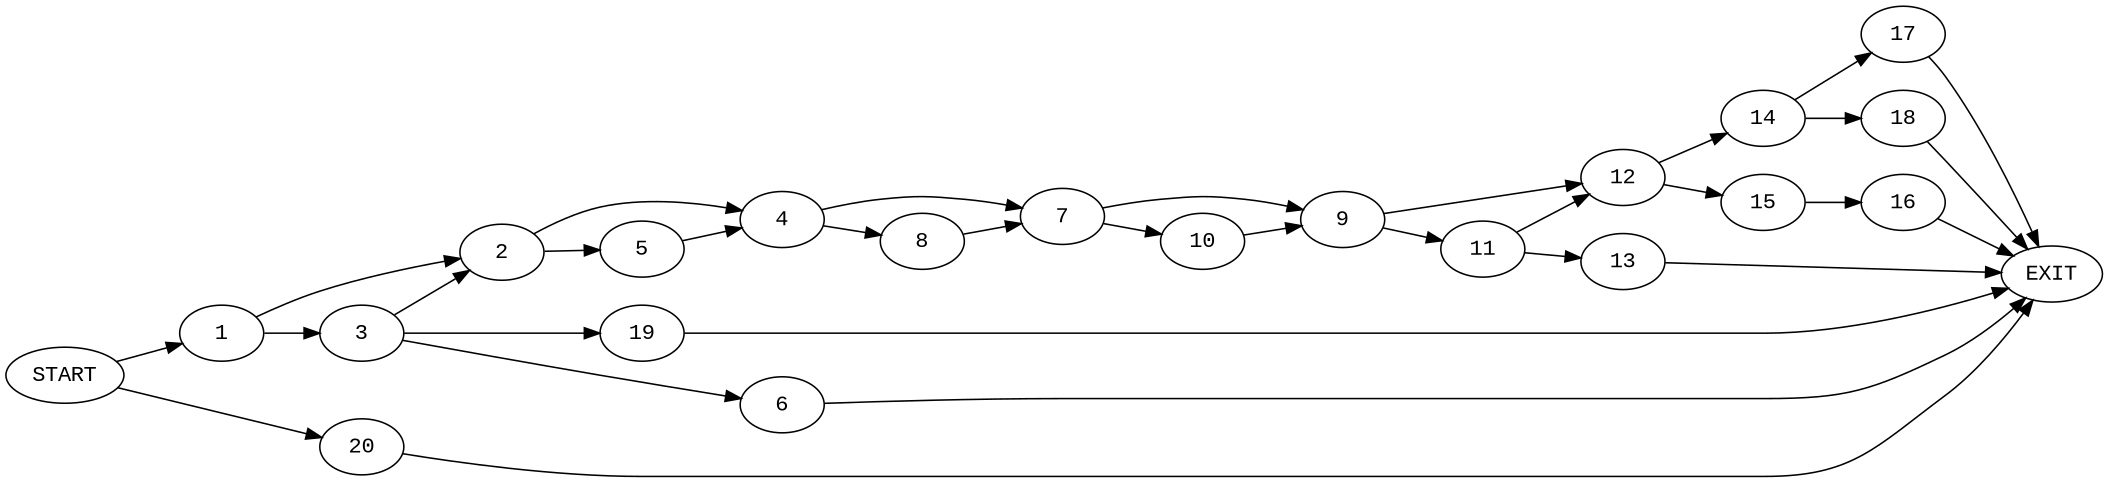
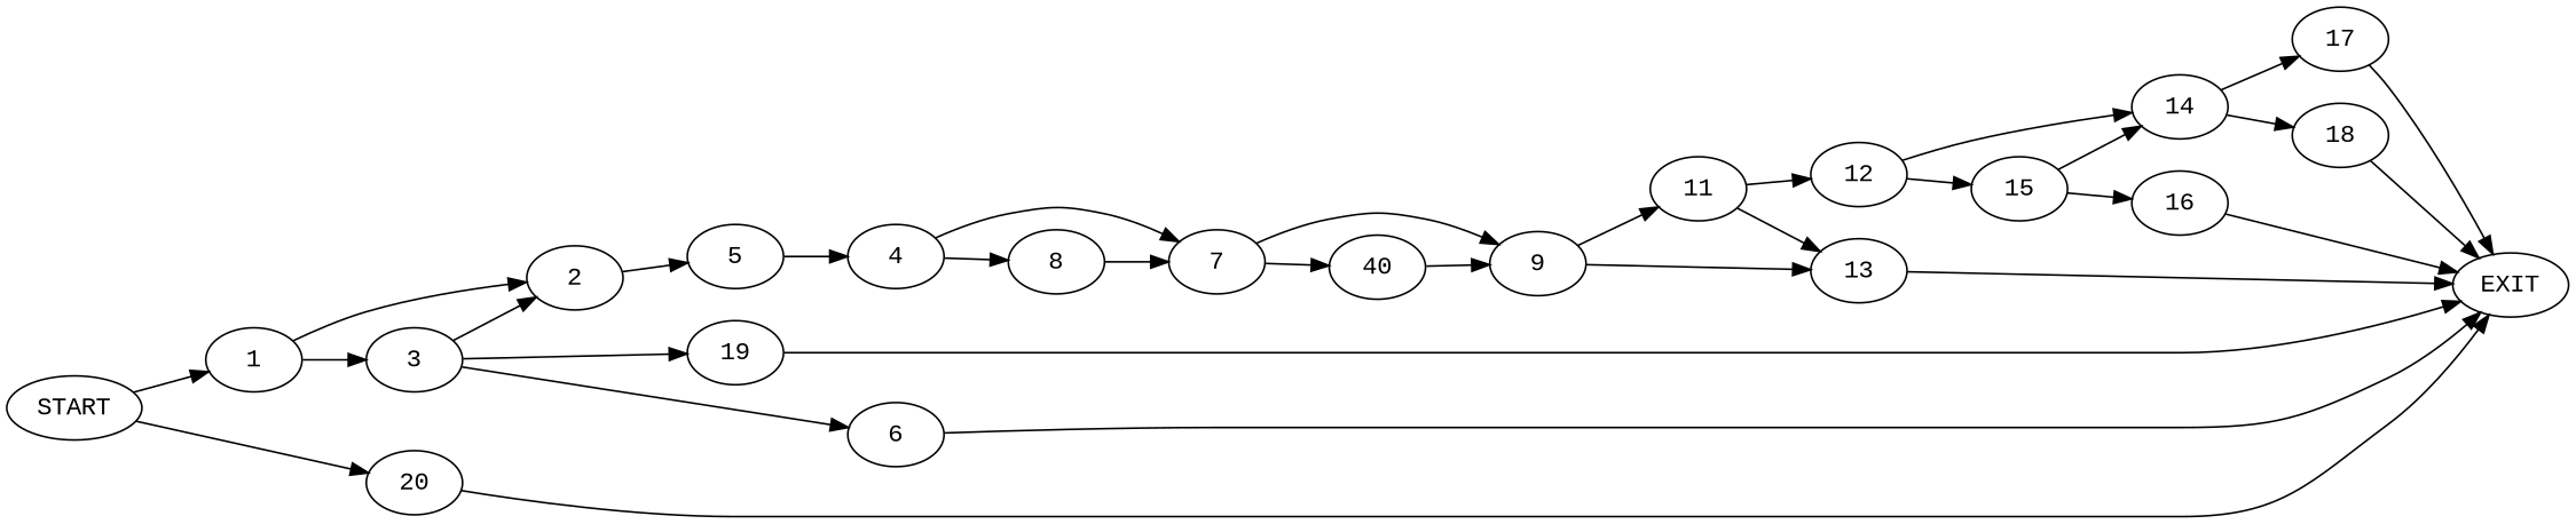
  digraph {
    fontname="Liberation Mono"
    rankdir=LR
    node [fontname="Liberation Mono"]
    edge [fontname="Liberation Mono"]
    n1 [label=START]
    1
    20
    2
    3
    n6 [label=EXIT]
    19
    4
    5
    6
    7
    8
    9
-   10
+   10 [label=40]
    11
    12
    13
    14
    15
    17
    18
    16
    n1 -> 1
    n1 -> 20
    1 -> 2
    1 -> 3
    20 -> n6
-   2 -> 4
    2 -> 5
    3 -> 2
    3 -> 19
    3 -> 6
    19 -> n6
    4 -> 7
    4 -> 8
    5 -> 4
    6 -> n6
    7 -> 9
    7 -> 10
    8 -> 7
    9 -> 11
-   9 -> 12
+   9 -> 13
    10 -> 9
    11 -> 12
    11 -> 13
    12 -> 14
    12 -> 15
    13 -> n6
    14 -> 17
    14 -> 18
+   15 -> 14
    15 -> 16
    17 -> n6
    18 -> n6
    16 -> n6
  }
